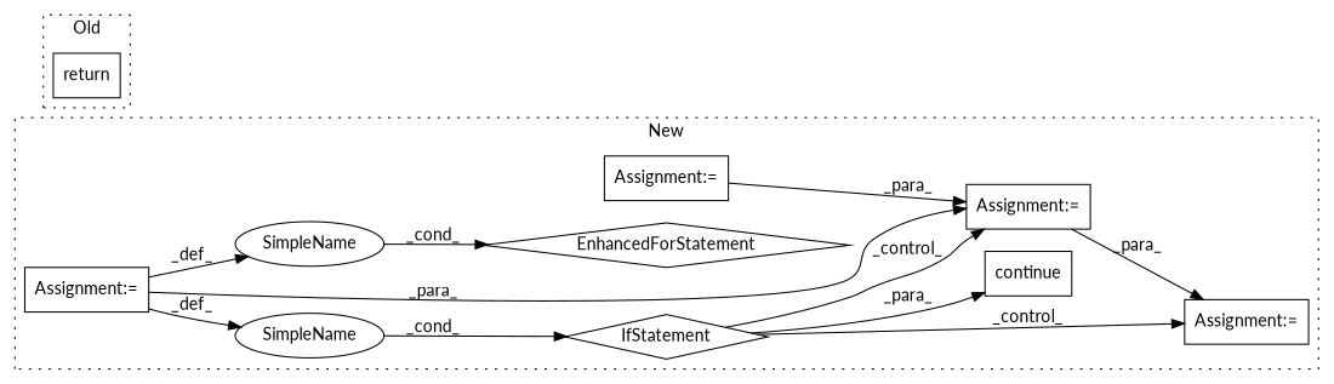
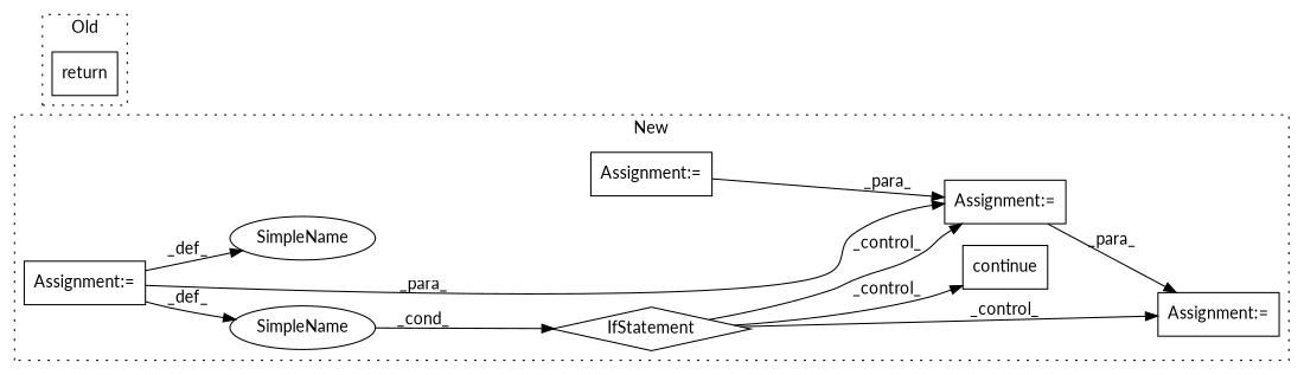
  digraph {
    fontname=Lato
    rankdir=LR
    node [a=7 fontname=Lato l="53,2" s="1826,1958" shape=box]
    edge [fontname=Lato]
    n1 [a=18 l=9 label=continue s=2014]
    n2 [a=25 l="4,2" label=IfStatement s="1968,1985" shape=diamond]
    n3 [a=42 label=SimpleName shape=ellipse l="" s=""]
    n4 [label="Assignment:="]
-   n5 [a=70 label=EnhancedForStatement shape=diamond]
    n6 [a=42 l=1 label=SimpleName s=1891 shape=ellipse]
    n7 [l=59 label="Assignment:=" s=2179]
    n8 [l=1 label="Assignment:=" s=1385]
    n9 [l=14 label="Assignment:=" s=2100]
    n10 [a=41 l=7 label=return s=1995]
    subgraph cluster_1 {
      label=New
      style=dotted
      n1
      n2
      n3
      n4
-     n5
      n6
      n7
      n8
      n9
    }
    subgraph cluster_2 {
      label=Old
      style=dotted
      n10
    }
-   n2 -> n1 [label=_para_]
+   n2 -> n1 [label=_control_]
    n2 -> n7 [label=_control_]
    n2 -> n9 [label=_control_]
    n3 -> n2 [label=_cond_]
    n4 -> n3 [label=_def_]
    n4 -> n6 [label=_def_]
    n4 -> n7 [label=_para_]
-   n6 -> n5 [label=_cond_]
    n7 -> n9 [label=_para_]
    n8 -> n7 [label=_para_]
  }
